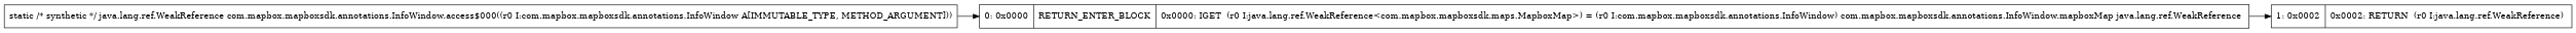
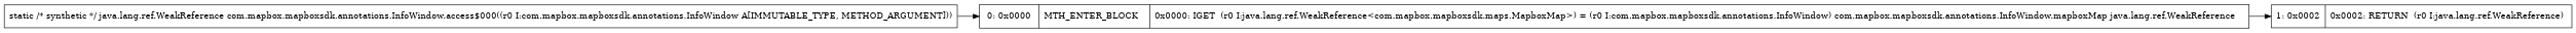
  digraph {
    rankdir=LR
    node [shape=record]
-   n1 [label="{0\:\ 0x0000|RETURN_ENTER_BLOCK\l|0x0000: IGET  (r0 I:java.lang.ref.WeakReference\<com.mapbox.mapboxsdk.maps.MapboxMap\>) = (r0 I:com.mapbox.mapboxsdk.annotations.InfoWindow) com.mapbox.mapboxsdk.annotations.InfoWindow.mapboxMap java.lang.ref.WeakReference \l}"]
+   n1 [label="{0\:\ 0x0000|MTH_ENTER_BLOCK\l|0x0000: IGET  (r0 I:java.lang.ref.WeakReference\<com.mapbox.mapboxsdk.maps.MapboxMap\>) = (r0 I:com.mapbox.mapboxsdk.annotations.InfoWindow) com.mapbox.mapboxsdk.annotations.InfoWindow.mapboxMap java.lang.ref.WeakReference \l}"]
    n2 [label="{1\:\ 0x0002|0x0002: RETURN  (r0 I:java.lang.ref.WeakReference) \l}"]
    n3 [label="{static \/* synthetic *\/ java.lang.ref.WeakReference com.mapbox.mapboxsdk.annotations.InfoWindow.access$000((r0 I:com.mapbox.mapboxsdk.annotations.InfoWindow A[IMMUTABLE_TYPE, METHOD_ARGUMENT])) }"]
    n1 -> n2
    n3 -> n1
  }
